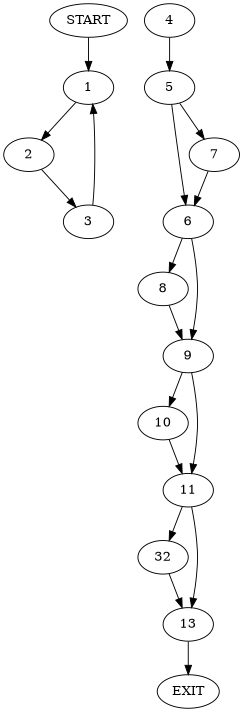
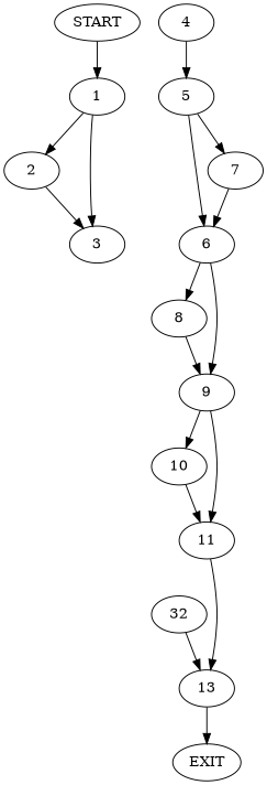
  digraph {
    n1 [label=START]
    1
    2
    3
    n5 [label=EXIT]
    4
    5
    6
    7
    8
    9
    10
    11
    n14 [label=32]
    13
    n1 -> 1
    1 -> 2
-   3 -> 1
+   1 -> 3
    2 -> 3
    4 -> 5
    5 -> 6
    5 -> 7
    6 -> 8
    6 -> 9
    7 -> 6
    8 -> 9
    9 -> 10
    9 -> 11
    10 -> 11
-   11 -> n14
    11 -> 13
    n14 -> 13
    13 -> n5
  }
